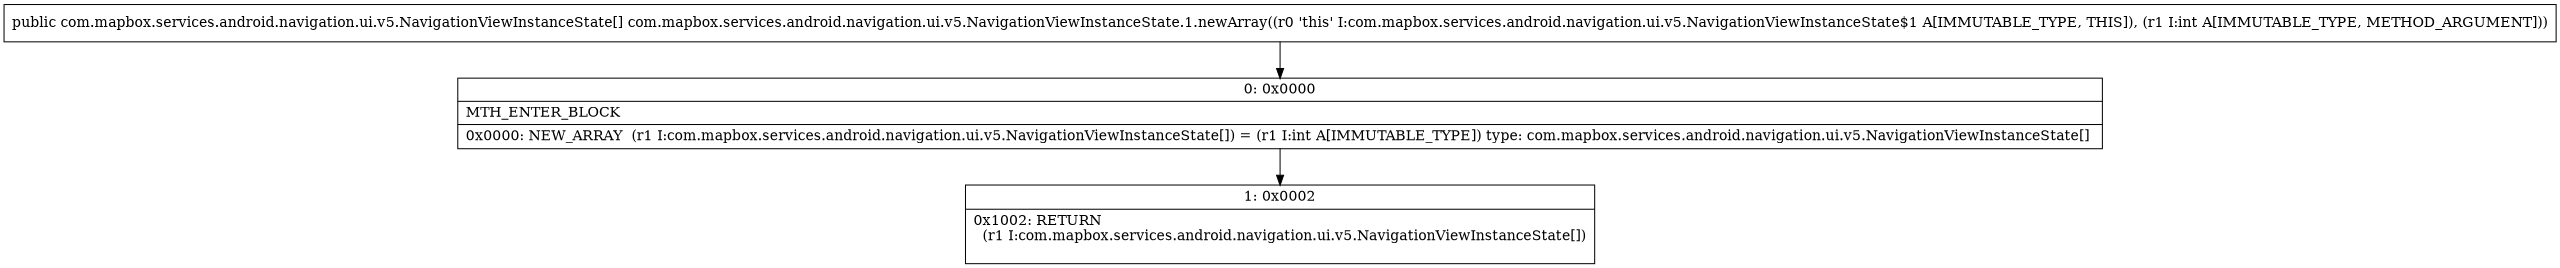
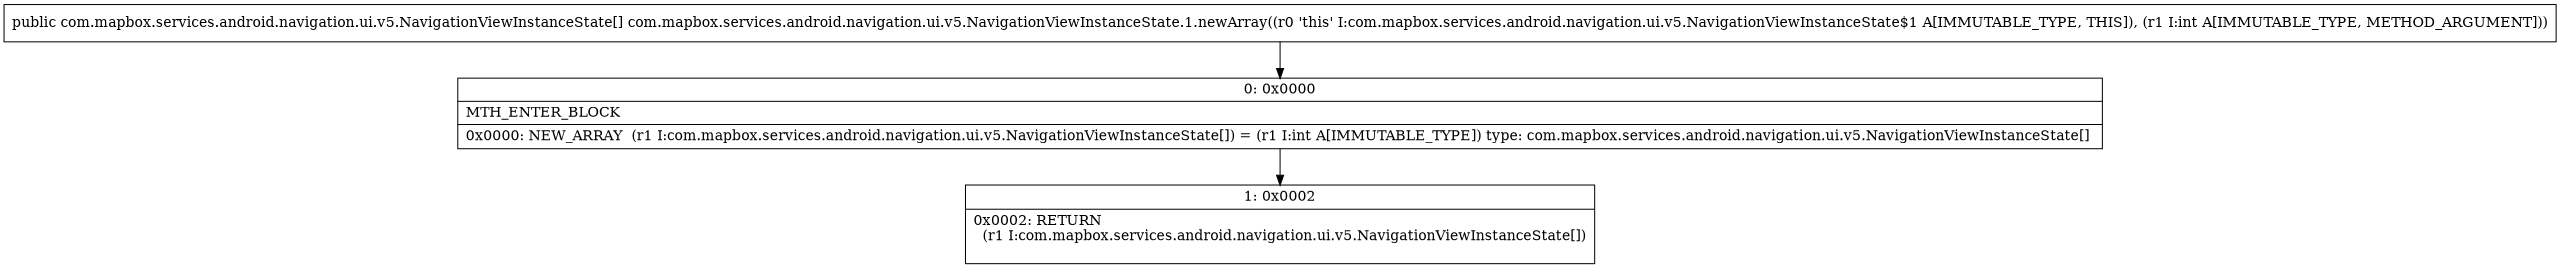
  digraph {
    node [shape=record]
    n1 [label="{0\:\ 0x0000|MTH_ENTER_BLOCK\l|0x0000: NEW_ARRAY  (r1 I:com.mapbox.services.android.navigation.ui.v5.NavigationViewInstanceState[]) = (r1 I:int A[IMMUTABLE_TYPE]) type: com.mapbox.services.android.navigation.ui.v5.NavigationViewInstanceState[] \l}"]
-   n2 [label="{1\:\ 0x0002|0x1002: RETURN  \l  (r1 I:com.mapbox.services.android.navigation.ui.v5.NavigationViewInstanceState[])\l \l}"]
+   n2 [label="{1\:\ 0x0002|0x0002: RETURN  \l  (r1 I:com.mapbox.services.android.navigation.ui.v5.NavigationViewInstanceState[])\l \l}"]
    n3 [label="{public com.mapbox.services.android.navigation.ui.v5.NavigationViewInstanceState[] com.mapbox.services.android.navigation.ui.v5.NavigationViewInstanceState.1.newArray((r0 'this' I:com.mapbox.services.android.navigation.ui.v5.NavigationViewInstanceState$1 A[IMMUTABLE_TYPE, THIS]), (r1 I:int A[IMMUTABLE_TYPE, METHOD_ARGUMENT])) }"]
    n1 -> n2
    n3 -> n1
  }
